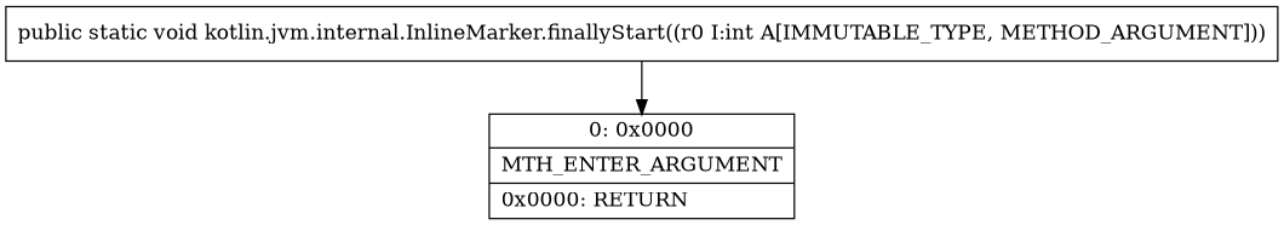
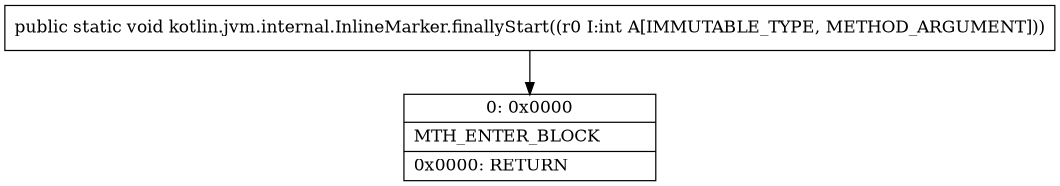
  digraph {
    node [shape=record]
-   n1 [label="{0\:\ 0x0000|MTH_ENTER_ARGUMENT\l|0x0000: RETURN   \l}"]
+   n1 [label="{0\:\ 0x0000|MTH_ENTER_BLOCK\l|0x0000: RETURN   \l}"]
    n2 [label="{public static void kotlin.jvm.internal.InlineMarker.finallyStart((r0 I:int A[IMMUTABLE_TYPE, METHOD_ARGUMENT])) }"]
    n2 -> n1
  }
